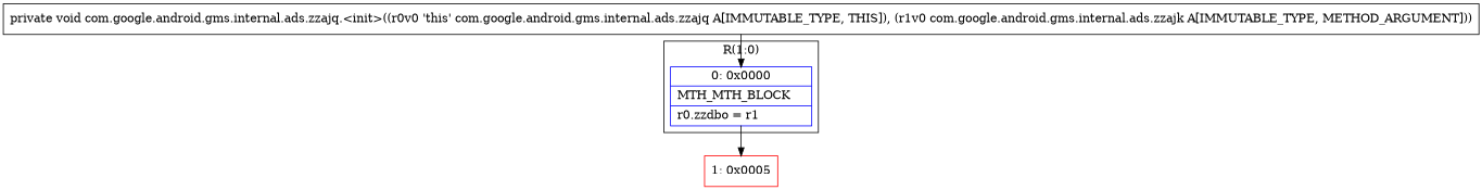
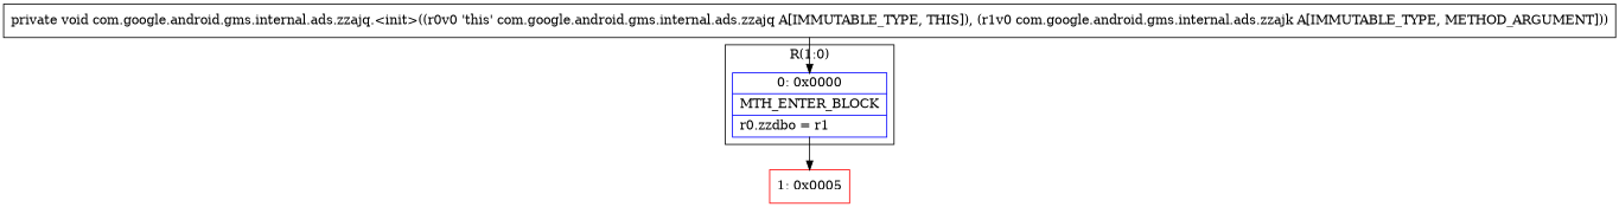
  digraph {
    node [shape=record]
-   n1 [color=blue label="{0\:\ 0x0000|MTH_MTH_BLOCK\l|r0.zzdbo = r1\l}"]
+   n1 [color=blue label="{0\:\ 0x0000|MTH_ENTER_BLOCK\l|r0.zzdbo = r1\l}"]
    n2 [color=red label="{1\:\ 0x0005}"]
    n3 [label="{private void com.google.android.gms.internal.ads.zzajq.\<init\>((r0v0 'this' com.google.android.gms.internal.ads.zzajq A[IMMUTABLE_TYPE, THIS]), (r1v0 com.google.android.gms.internal.ads.zzajk A[IMMUTABLE_TYPE, METHOD_ARGUMENT])) }"]
    subgraph cluster_1 {
      label="R(1:0)"
      n1
    }
    n1 -> n2
    n3 -> n1
  }
